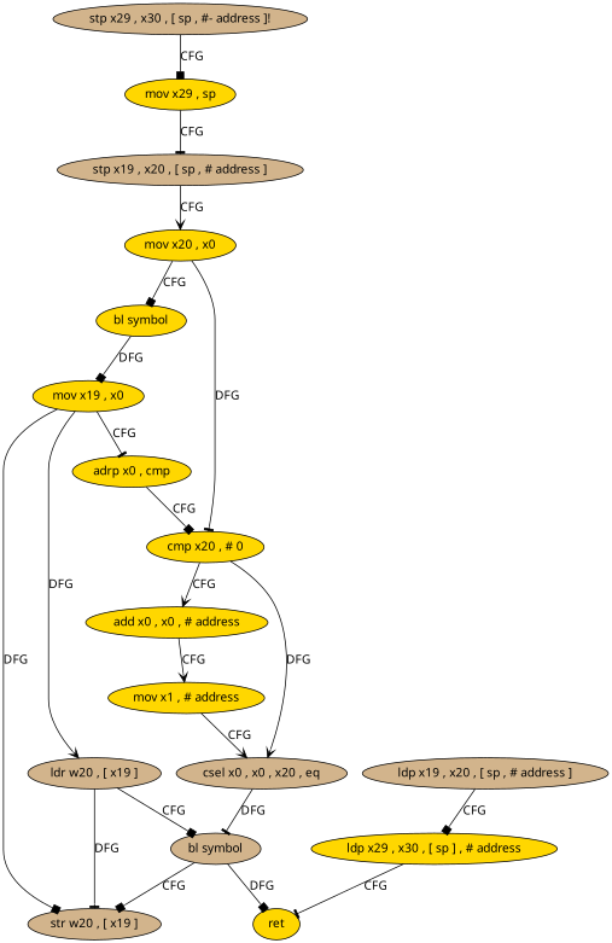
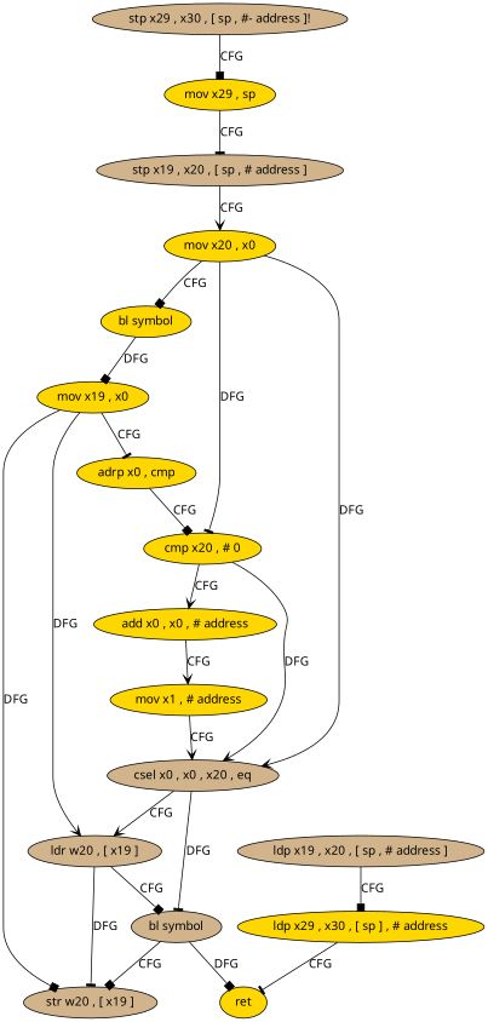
  digraph {
    fontname="Noto Sans"
    node [fillcolor=gold fontname="Noto Sans" style=filled]
    edge [arrowhead=box fontname="Noto Sans"]
    n1 [fillcolor=tan label="stp x29 , x30 , [ sp , #- address ]!"]
    n2 [label="mov x29 , sp"]
    n3 [fillcolor=tan label="stp x19 , x20 , [ sp , # address ]"]
    n4 [label="mov x20 , x0"]
    n5 [label="bl symbol"]
    n6 [label="cmp x20 , # 0"]
    n7 [fillcolor=tan label="csel x0 , x0 , x20 , eq"]
    n8 [label="mov x19 , x0"]
    n9 [label="add x0 , x0 , # address"]
    n10 [fillcolor=tan label="ldr w20 , [ x19 ]"]
    n11 [fillcolor=tan label="bl symbol"]
    n12 [label="adrp x0 , cmp"]
    n13 [fillcolor=tan label="str w20 , [ x19 ]"]
    n14 [label="mov x1 , # address"]
    n15 [label=ret]
    n16 [fillcolor=tan label="ldp x19 , x20 , [ sp , # address ]"]
    n17 [label="ldp x29 , x30 , [ sp ] , # address"]
    n1 -> n2 [label=CFG]
    n2 -> n3 [arrowhead=tee label=CFG]
    n3 -> n4 [arrowhead=vee label=CFG]
    n4 -> n5 [label=CFG]
    n4 -> n6 [arrowhead=tee label=DFG]
+   n4 -> n7 [arrowhead=vee label=DFG]
    n5 -> n8 [label=DFG]
    n6 -> n7 [arrowhead=vee label=DFG]
    n6 -> n9 [arrowhead=vee label=CFG]
+   n7 -> n10 [arrowhead=vee label=CFG]
    n7 -> n11 [arrowhead=tee label=DFG]
    n8 -> n10 [arrowhead=vee label=DFG]
    n8 -> n12 [arrowhead=tee label=CFG]
    n8 -> n13 [label=DFG]
    n9 -> n14 [arrowhead=vee label=CFG]
    n10 -> n11 [label=CFG]
    n10 -> n13 [arrowhead=tee label=DFG]
    n11 -> n13 [label=CFG]
    n11 -> n15 [label=DFG]
    n12 -> n6 [label=CFG]
    n14 -> n7 [arrowhead=vee label=CFG]
    n16 -> n17 [label=CFG]
    n17 -> n15 [arrowhead=tee label=CFG]
  }
